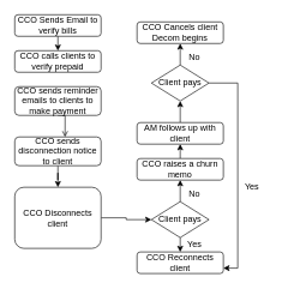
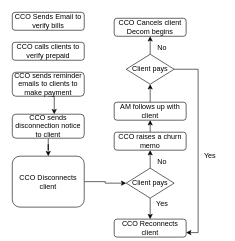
  <mxCell id="0" />
  <mxCell id="1" parent="0" />
- <mxCell id="2" style="edgeStyle=orthogonalEdgeStyle;rounded=0;orthogonalLoop=1;jettySize=auto;html=1;exitX=0.5;exitY=1;exitDx=0;exitDy=0;entryX=0.5;entryY=0;entryDx=0;entryDy=0;" edge="1" parent="1" source="3" target="4"><mxGeometry relative="1" as="geometry" /></mxCell>
  <mxCell id="3" value="CCO Sends Email to verify bills" style="rounded=1;whiteSpace=wrap;html=1;" vertex="1" parent="1"><mxGeometry x="20" y="20" width="120" height="30" as="geometry" /></mxCell>
  <mxCell id="4" value="CCO calls clients to verify prepaid" style="rounded=1;whiteSpace=wrap;html=1;" vertex="1" parent="1"><mxGeometry x="20" y="70" width="120" height="30" as="geometry" /></mxCell>
  <mxCell id="5" style="edgeStyle=orthogonalEdgeStyle;rounded=0;orthogonalLoop=1;jettySize=auto;html=1;entryX=0.5;entryY=0;entryDx=0;entryDy=0;" edge="1" parent="1"><mxGeometry relative="1" as="geometry"><mxPoint x="70" y="190" as="sourcePoint" /><mxPoint x="70" y="190" as="targetPoint" /></mxGeometry></mxCell>
- <mxCell id="6" style="edgeStyle=orthogonalEdgeStyle;rounded=0;orthogonalLoop=1;jettySize=auto;html=1;exitX=0.5;exitY=1;exitDx=0;exitDy=0;entryX=0.583;entryY=0;entryDx=0;entryDy=0;entryPerimeter=0;endArrow=open;" edge="1" parent="1" source="7" target="9"><mxGeometry relative="1" as="geometry"><Array as="points"><mxPoint x="90" y="160" /></Array></mxGeometry></mxCell>
+ <mxCell id="6" style="edgeStyle=orthogonalEdgeStyle;rounded=0;orthogonalLoop=1;jettySize=auto;html=1;exitX=0.5;exitY=1;exitDx=0;exitDy=0;entryX=0.583;entryY=0;entryDx=0;entryDy=0;entryPerimeter=0;" edge="1" parent="1" source="7" target="9"><mxGeometry relative="1" as="geometry"><Array as="points"><mxPoint x="90" y="160" /></Array></mxGeometry></mxCell>
  <mxCell id="7" value="CCO sends reminder emails to clients to make payment" style="rounded=1;whiteSpace=wrap;html=1;" vertex="1" parent="1"><mxGeometry x="20" y="120" width="120" height="40" as="geometry" /></mxCell>
  <mxCell id="8" style="edgeStyle=orthogonalEdgeStyle;rounded=0;orthogonalLoop=1;jettySize=auto;html=1;entryX=0.5;entryY=0;entryDx=0;entryDy=0;" edge="1" parent="1" source="9" target="11"><mxGeometry relative="1" as="geometry" /></mxCell>
  <mxCell id="9" value="CCO sends disconnection notice to client" style="rounded=1;whiteSpace=wrap;html=1;" vertex="1" parent="1"><mxGeometry x="20" y="190" width="120" height="40" as="geometry" /></mxCell>
  <mxCell id="10" style="edgeStyle=orthogonalEdgeStyle;rounded=0;orthogonalLoop=1;jettySize=auto;html=1;exitX=1;exitY=0.5;exitDx=0;exitDy=0;entryX=0;entryY=0.5;entryDx=0;entryDy=0;" edge="1" parent="1" source="11" target="14"><mxGeometry relative="1" as="geometry" /></mxCell>
  <mxCell id="11" value="CCO Disconnects client" style="rounded=1;whiteSpace=wrap;html=1;" vertex="1" parent="1"><mxGeometry x="20" y="260" width="120" height="85" as="geometry" /></mxCell>
  <mxCell id="12" style="edgeStyle=orthogonalEdgeStyle;rounded=0;orthogonalLoop=1;jettySize=auto;html=1;exitX=0.5;exitY=0;exitDx=0;exitDy=0;entryX=0.5;entryY=1;entryDx=0;entryDy=0;" edge="1" parent="1" source="14" target="16"><mxGeometry relative="1" as="geometry" /></mxCell>
  <mxCell id="13" style="edgeStyle=orthogonalEdgeStyle;rounded=0;orthogonalLoop=1;jettySize=auto;html=1;exitX=0.5;exitY=1;exitDx=0;exitDy=0;entryX=0.5;entryY=0;entryDx=0;entryDy=0;" edge="1" parent="1" source="14" target="17"><mxGeometry relative="1" as="geometry" /></mxCell>
  <mxCell id="14" value="Client pays" style="rhombus;whiteSpace=wrap;html=1;" vertex="1" parent="1"><mxGeometry x="210" y="280" width="80" height="50" as="geometry" /></mxCell>
  <mxCell id="15" style="edgeStyle=orthogonalEdgeStyle;rounded=0;orthogonalLoop=1;jettySize=auto;html=1;exitX=0.5;exitY=0;exitDx=0;exitDy=0;entryX=0.5;entryY=1;entryDx=0;entryDy=0;" edge="1" parent="1" source="16" target="20"><mxGeometry relative="1" as="geometry" /></mxCell>
  <mxCell id="16" value="CCO raises a churn memo" style="rounded=1;whiteSpace=wrap;html=1;" vertex="1" parent="1"><mxGeometry x="190" y="220" width="120" height="30" as="geometry" /></mxCell>
- <mxCell id="17" value="CCO Reconnects client" style="rounded=1;whiteSpace=wrap;html=1;" vertex="1" parent="1"><mxGeometry x="190" y="350" width="120" height="30" as="geometry" /></mxCell>
+ <mxCell id="17" value="CCO Reconnects client" style="rounded=1;whiteSpace=wrap;html=1;" vertex="1" parent="1"><mxGeometry x="190" y="365" width="120" height="30" as="geometry" /></mxCell>
  <mxCell id="18" value="Yes" style="text;html=1;strokeColor=none;fillColor=none;align=center;verticalAlign=middle;whiteSpace=wrap;rounded=0;" vertex="1" parent="1"><mxGeometry x="250" y="330" width="40" height="20" as="geometry" /></mxCell>
  <mxCell id="19" style="edgeStyle=orthogonalEdgeStyle;rounded=0;orthogonalLoop=1;jettySize=auto;html=1;exitX=0.5;exitY=0;exitDx=0;exitDy=0;entryX=0.5;entryY=1;entryDx=0;entryDy=0;" edge="1" parent="1" source="20" target="23"><mxGeometry relative="1" as="geometry" /></mxCell>
  <mxCell id="20" value="AM follows up with client" style="rounded=1;whiteSpace=wrap;html=1;" vertex="1" parent="1"><mxGeometry x="190" y="170" width="120" height="30" as="geometry" /></mxCell>
  <mxCell id="21" style="edgeStyle=orthogonalEdgeStyle;rounded=0;orthogonalLoop=1;jettySize=auto;html=1;exitX=1;exitY=0.5;exitDx=0;exitDy=0;entryX=1;entryY=0.75;entryDx=0;entryDy=0;" edge="1" parent="1" source="23" target="17"><mxGeometry relative="1" as="geometry" /></mxCell>
  <mxCell id="22" style="edgeStyle=orthogonalEdgeStyle;rounded=0;orthogonalLoop=1;jettySize=auto;html=1;exitX=0.5;exitY=0;exitDx=0;exitDy=0;entryX=0.5;entryY=1;entryDx=0;entryDy=0;" edge="1" parent="1" source="23" target="25"><mxGeometry relative="1" as="geometry" /></mxCell>
  <mxCell id="23" value="Client pays" style="rhombus;whiteSpace=wrap;html=1;" vertex="1" parent="1"><mxGeometry x="210" y="90" width="80" height="50" as="geometry" /></mxCell>
  <mxCell id="24" value="Yes" style="text;html=1;strokeColor=none;fillColor=none;align=center;verticalAlign=middle;whiteSpace=wrap;rounded=0;" vertex="1" parent="1"><mxGeometry x="330" y="250" width="40" height="20" as="geometry" /></mxCell>
  <mxCell id="25" value="CCO Cancels client&lt;br&gt;Decom begins" style="rounded=1;whiteSpace=wrap;html=1;" vertex="1" parent="1"><mxGeometry x="190" y="30" width="120" height="30" as="geometry" /></mxCell>
  <mxCell id="26" value="No" style="text;html=1;strokeColor=none;fillColor=none;align=center;verticalAlign=middle;whiteSpace=wrap;rounded=0;" vertex="1" parent="1"><mxGeometry x="250" y="260" width="40" height="20" as="geometry" /></mxCell>
  <mxCell id="27" value="No" style="text;html=1;strokeColor=none;fillColor=none;align=center;verticalAlign=middle;whiteSpace=wrap;rounded=0;" vertex="1" parent="1"><mxGeometry x="250" y="70" width="40" height="20" as="geometry" /></mxCell>
